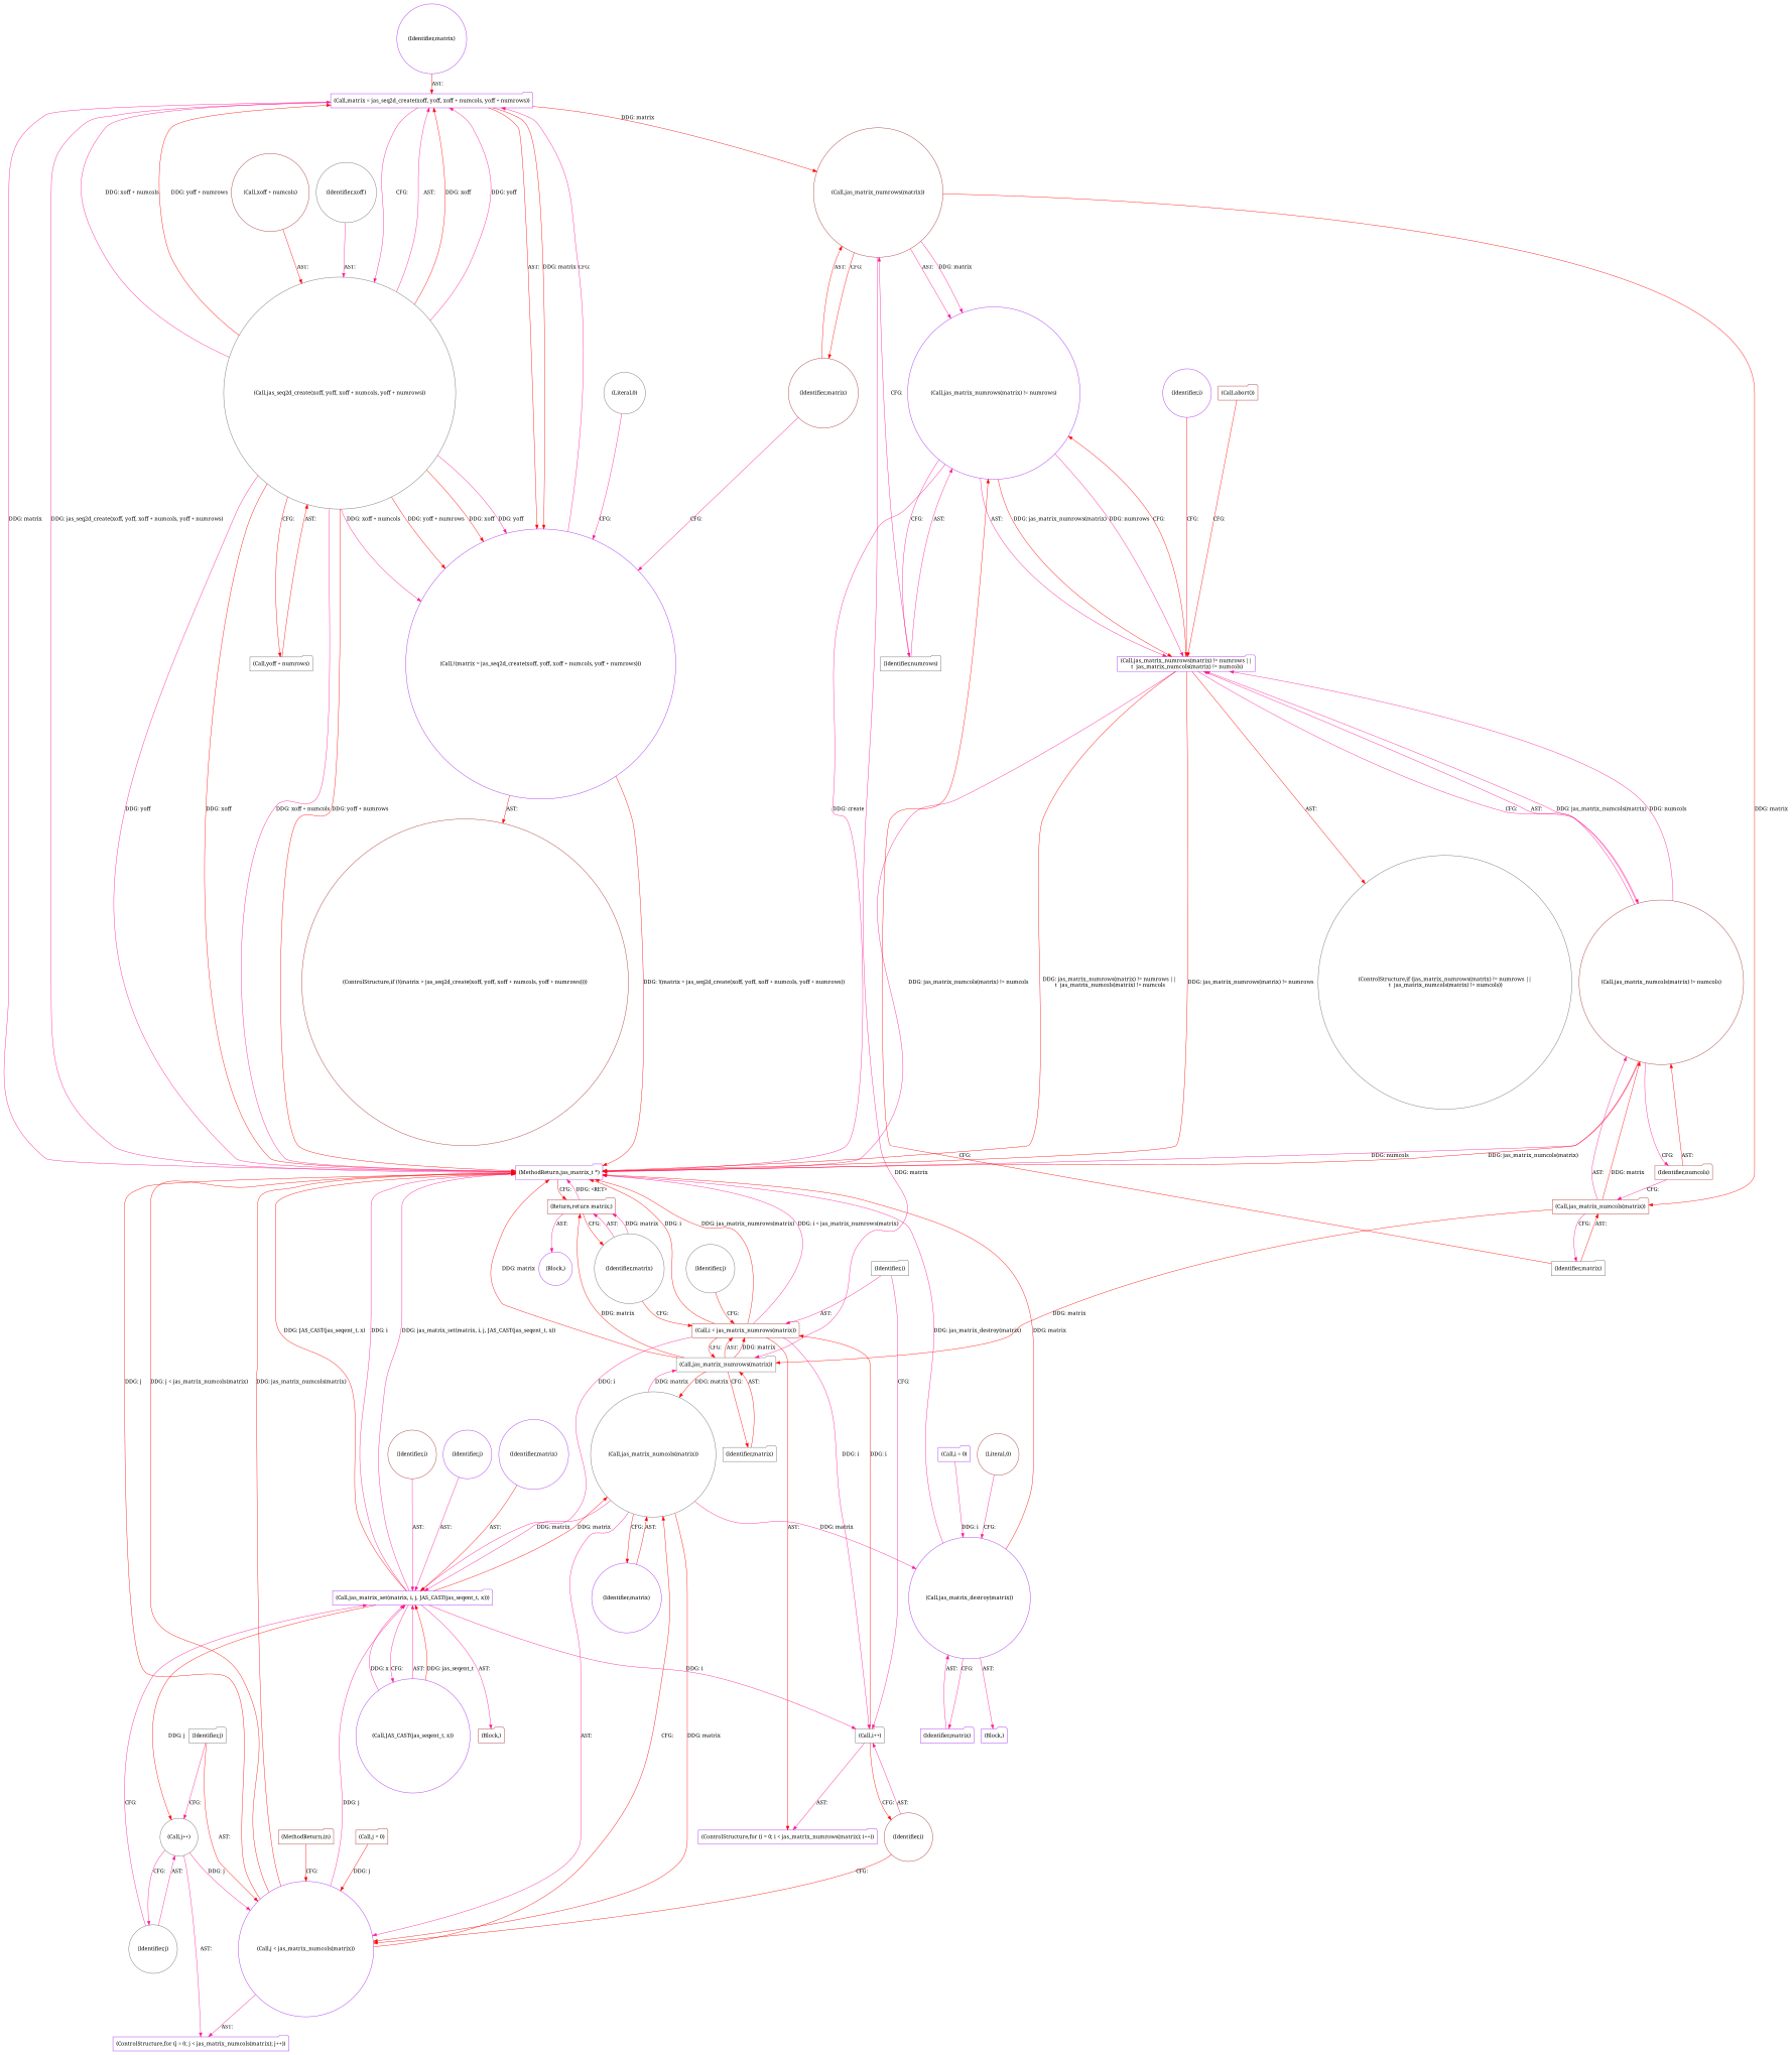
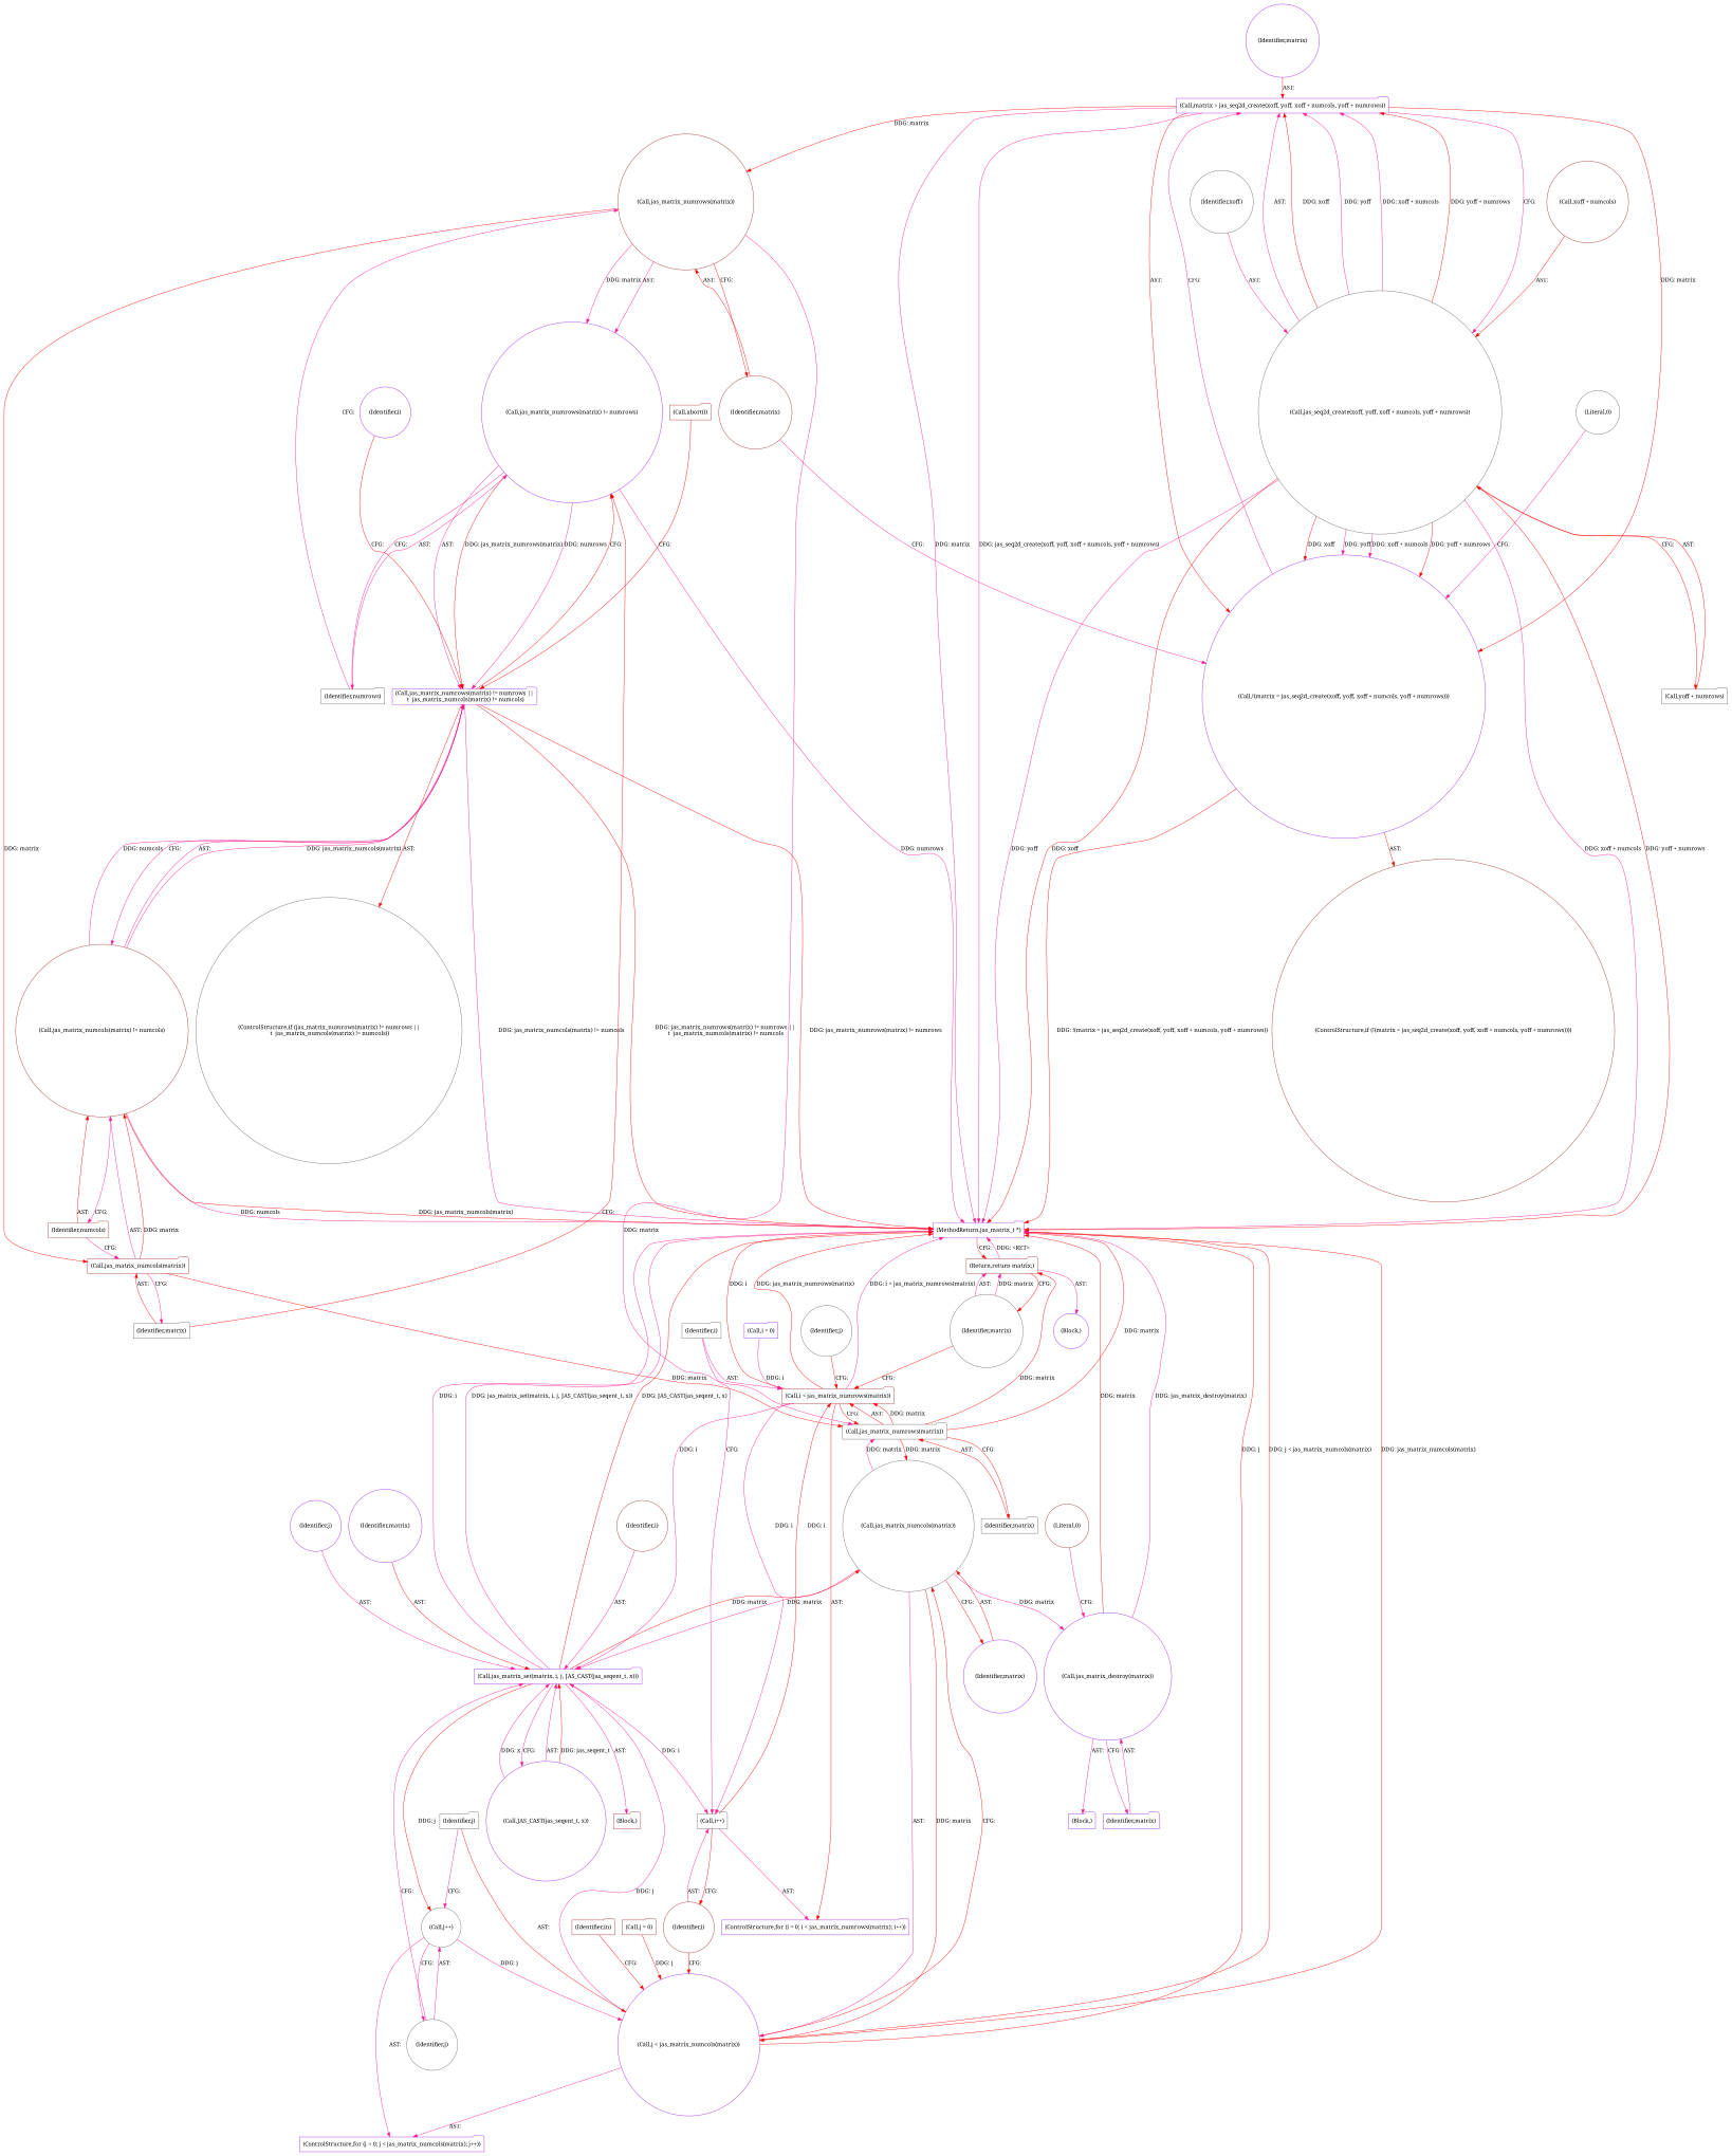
  digraph {
    fontname="Noto Serif"
    node [color=purple fontname="Noto Serif" shape=circle]
    edge [color=deeppink fontname="Noto Serif"]
    n1 [label="(Call,matrix = jas_seq2d_create(xoff, yoff, xoff + numcols, yoff + numrows))" shape=folder]
    n2 [color=gray40 label="(Call,jas_seq2d_create(xoff, yoff, xoff + numcols, yoff + numrows))"]
    n3 [label="(Call,!(matrix = jas_seq2d_create(xoff, yoff, xoff + numcols, yoff + numrows)))"]
    n4 [color=brown label="(Call,jas_matrix_numrows(matrix))"]
    n5 [label="(MethodReturn,jas_matrix_t *)" shape=folder]
    n6 [color=gray40 label="(Call,yoff + numrows)" shape=folder]
    n7 [color=brown label="(ControlStructure,if (!(matrix = jas_seq2d_create(xoff, yoff, xoff + numcols, yoff + numrows))))"]
    n8 [label="(Call,jas_matrix_numrows(matrix) != numrows)"]
    n9 [color=brown label="(Call,jas_matrix_numcols(matrix))" shape=folder]
    n10 [color=gray40 label="(Call,jas_matrix_numrows(matrix))" shape=folder]
    n11 [color=brown label="(Identifier,matrix)"]
    n12 [color=brown label="(Return,return matrix;)" shape=folder]
    n13 [label="(Call,jas_matrix_numrows(matrix) != numrows ||\n \t  jas_matrix_numcols(matrix) != numcols)" shape=folder]
    n14 [color=gray40 label="(Identifier,numrows)" shape=folder]
    n15 [color=brown label="(Call,jas_matrix_numcols(matrix) != numcols)"]
    n16 [color=gray40 label="(Identifier,matrix)" shape=folder]
    n17 [color=brown label="(Call,i < jas_matrix_numrows(matrix))" shape=folder]
    n18 [color=gray40 label="(Call,jas_matrix_numcols(matrix))"]
    n19 [color=gray40 label="(Identifier,matrix)" shape=folder]
    n20 [color=gray40 label="(ControlStructure,if (jas_matrix_numrows(matrix) != numrows ||\n \t  jas_matrix_numcols(matrix) != numcols))"]
    n21 [color=brown label="(Identifier,numcols)" shape=folder]
    n22 [color=gray40 label="(Call,i++)" shape=folder]
    n23 [label="(Call,jas_matrix_set(matrix, i, j, JAS_CAST(jas_seqent_t, x)))" shape=folder]
    n24 [label="(ControlStructure,for (i = 0; i < jas_matrix_numrows(matrix); i++))" shape=folder]
    n25 [label="(Call,j < jas_matrix_numcols(matrix))"]
    n26 [label="(Call,jas_matrix_destroy(matrix))"]
    n27 [label="(Identifier,matrix)"]
    n28 [color=gray40 label="(Identifier,matrix)"]
    n29 [label="(Block,)"]
    n30 [color=brown label="(Identifier,i)"]
    n31 [color=gray40 label="(Call,j++)"]
    n32 [label="(Call,JAS_CAST(jas_seqent_t, x))"]
    n33 [color=brown label="(Block,)" shape=folder]
    n34 [label="(ControlStructure,for (j = 0; j < jas_matrix_numcols(matrix); j++))" shape=folder]
    n35 [color=gray40 label="(Identifier,j)"]
    n36 [label="(Identifier,matrix)" shape=folder]
    n37 [label="(Block,)" shape=folder]
    n38 [color=brown label="(Call,xoff + numcols)"]
    n39 [color=brown label="(Identifier,i)"]
    n40 [color=gray40 label="(Literal,0)"]
    n41 [label="(Call,i = 0)" shape=folder]
    n42 [color=brown label="(Literal,0)"]
    n43 [label="(Identifier,j)"]
    n44 [label="(Identifier,i)"]
    n45 [color=gray40 label="(Identifier,xoff)"]
-   n46 [color=brown label="(MethodReturn,in)" shape=folder]
+   n46 [color=brown label="(Identifier,in)" shape=folder]
    n47 [color=gray40 label="(Identifier,j)" shape=folder]
    n48 [color=brown label="(Call,abort())" shape=folder]
    n49 [color=gray40 label="(Identifier,j)"]
    n50 [color=gray40 label="(Identifier,i)" shape=folder]
    n51 [color=brown label="(Call,j = 0)" shape=folder]
    n52 [label="(Identifier,matrix)"]
    n53 [label="(Identifier,matrix)"]
    n1 -> n2 [label="CFG: "]
    n1 -> n3 [color=red label="AST: "]
    n1 -> n3 [color=red label="DDG: matrix"]
    n1 -> n4 [color=red label="DDG: matrix"]
    n1 -> n5 [label="DDG: matrix"]
    n1 -> n5 [label="DDG: jas_seq2d_create(xoff, yoff, xoff + numcols, yoff + numrows)"]
    n2 -> n1 [label="AST: "]
    n2 -> n1 [color=red label="DDG: xoff"]
    n2 -> n1 [label="DDG: yoff"]
    n2 -> n1 [label="DDG: xoff + numcols"]
    n2 -> n1 [color=red label="DDG: yoff + numrows"]
    n2 -> n3 [color=red label="DDG: xoff"]
    n2 -> n3 [label="DDG: yoff"]
    n2 -> n3 [label="DDG: xoff + numcols"]
    n2 -> n3 [color=red label="DDG: yoff + numrows"]
    n2 -> n5 [label="DDG: yoff"]
    n2 -> n5 [color=red label="DDG: xoff"]
    n2 -> n5 [label="DDG: xoff + numcols"]
    n2 -> n5 [color=red label="DDG: yoff + numrows"]
    n2 -> n6 [color=red label="CFG: "]
    n3 -> n1 [label="CFG: "]
    n3 -> n5 [color=red label="DDG: !(matrix = jas_seq2d_create(xoff, yoff, xoff + numcols, yoff + numrows))"]
    n3 -> n7 [color=red label="AST: "]
    n4 -> n8 [label="AST: "]
    n4 -> n8 [label="DDG: matrix"]
    n4 -> n9 [color=red label="DDG: matrix"]
    n4 -> n10 [label="DDG: matrix"]
    n4 -> n11 [color=red label="CFG: "]
    n5 -> n12 [color=red label="CFG: "]
    n6 -> n2 [color=red label="AST: "]
-   n8 -> n5 [label="DDG: create"]
+   n8 -> n5 [label="DDG: numrows"]
    n8 -> n13 [label="AST: "]
    n8 -> n13 [color=red label="DDG: jas_matrix_numrows(matrix)"]
    n8 -> n13 [label="DDG: numrows"]
    n8 -> n14 [label="CFG: "]
    n9 -> n10 [color=red label="DDG: matrix"]
    n9 -> n15 [label="AST: "]
    n9 -> n15 [color=red label="DDG: matrix"]
    n9 -> n16 [label="CFG: "]
    n10 -> n5 [color=red label="DDG: matrix"]
    n10 -> n12 [color=red label="DDG: matrix"]
    n10 -> n17 [color=red label="AST: "]
    n10 -> n17 [color=red label="DDG: matrix"]
    n10 -> n18 [color=red label="DDG: matrix"]
    n10 -> n19 [color=red label="CFG: "]
    n11 -> n3 [label="CFG: "]
    n11 -> n4 [color=red label="AST: "]
    n12 -> n5 [label="DDG: <RET>"]
    n12 -> n28 [color=red label="CFG: "]
    n12 -> n29 [label="AST: "]
    n13 -> n5 [label="DDG: jas_matrix_numcols(matrix) != numcols"]
    n13 -> n5 [color=red label="DDG: jas_matrix_numrows(matrix) != numrows ||\n \t  jas_matrix_numcols(matrix) != numcols"]
    n13 -> n5 [color=red label="DDG: jas_matrix_numrows(matrix) != numrows"]
    n13 -> n8 [color=red label="CFG: "]
    n13 -> n15 [label="CFG: "]
    n13 -> n20 [color=red label="AST: "]
    n14 -> n4 [label="CFG: "]
    n14 -> n8 [label="AST: "]
    n15 -> n5 [label="DDG: numcols"]
    n15 -> n5 [color=red label="DDG: jas_matrix_numcols(matrix)"]
    n15 -> n13 [label="AST: "]
    n15 -> n13 [label="DDG: jas_matrix_numcols(matrix)"]
    n15 -> n13 [label="DDG: numcols"]
    n15 -> n21 [label="CFG: "]
    n16 -> n8 [color=red label="CFG: "]
    n16 -> n9 [color=red label="AST: "]
    n17 -> n5 [color=red label="DDG: i"]
    n17 -> n5 [color=red label="DDG: jas_matrix_numrows(matrix)"]
    n17 -> n5 [label="DDG: i < jas_matrix_numrows(matrix)"]
    n17 -> n10 [color=red label="CFG: "]
    n17 -> n22 [label="DDG: i"]
    n17 -> n23 [label="DDG: i"]
    n17 -> n24 [color=red label="AST: "]
    n18 -> n10 [label="DDG: matrix"]
    n18 -> n23 [label="DDG: matrix"]
    n18 -> n25 [label="AST: "]
    n18 -> n25 [color=red label="DDG: matrix"]
    n18 -> n26 [label="DDG: matrix"]
    n18 -> n27 [color=red label="CFG: "]
    n19 -> n10 [color=red label="AST: "]
    n21 -> n9 [label="CFG: "]
    n21 -> n15 [color=red label="AST: "]
    n22 -> n17 [color=red label="DDG: i"]
    n22 -> n24 [label="AST: "]
    n22 -> n30 [color=red label="CFG: "]
    n23 -> n5 [label="DDG: i"]
    n23 -> n5 [label="DDG: jas_matrix_set(matrix, i, j, JAS_CAST(jas_seqent_t, x))"]
    n23 -> n5 [color=red label="DDG: JAS_CAST(jas_seqent_t, x)"]
    n23 -> n18 [color=red label="DDG: matrix"]
    n23 -> n22 [label="DDG: i"]
    n23 -> n31 [color=red label="DDG: j"]
    n23 -> n32 [label="CFG: "]
    n23 -> n33 [label="AST: "]
    n25 -> n5 [color=red label="DDG: j"]
    n25 -> n5 [color=red label="DDG: j < jas_matrix_numcols(matrix)"]
    n25 -> n5 [color=red label="DDG: jas_matrix_numcols(matrix)"]
    n25 -> n18 [color=red label="CFG: "]
    n25 -> n23 [label="DDG: j"]
    n25 -> n34 [label="AST: "]
    n26 -> n5 [label="DDG: jas_matrix_destroy(matrix)"]
    n26 -> n5 [color=red label="DDG: matrix"]
    n26 -> n36 [label="CFG: "]
    n26 -> n37 [label="AST: "]
    n27 -> n18 [color=red label="AST: "]
    n28 -> n12 [label="AST: "]
    n28 -> n12 [label="DDG: matrix"]
    n28 -> n17 [color=red label="CFG: "]
    n30 -> n22 [label="AST: "]
    n30 -> n25 [color=red label="CFG: "]
    n31 -> n25 [label="DDG: j"]
    n31 -> n34 [label="AST: "]
    n31 -> n35 [label="CFG: "]
    n32 -> n23 [label="AST: "]
    n32 -> n23 [color=red label="DDG: jas_seqent_t"]
    n32 -> n23 [label="DDG: x"]
    n35 -> n23 [label="CFG: "]
    n35 -> n31 [label="AST: "]
    n36 -> n26 [label="AST: "]
    n38 -> n2 [color=red label="AST: "]
    n39 -> n23 [label="AST: "]
    n40 -> n3 [label="CFG: "]
-   n41 -> n26 [label="DDG: i"]
+   n41 -> n17 [label="DDG: i"]
    n42 -> n26 [label="CFG: "]
    n43 -> n23 [label="AST: "]
    n44 -> n13 [color=red label="CFG: "]
    n45 -> n2 [label="AST: "]
    n46 -> n25 [color=red label="CFG: "]
    n47 -> n25 [color=red label="AST: "]
    n47 -> n31 [label="CFG: "]
    n48 -> n13 [color=red label="CFG: "]
    n49 -> n17 [color=red label="CFG: "]
    n50 -> n17 [label="AST: "]
    n50 -> n22 [label="CFG: "]
    n51 -> n25 [color=red label="DDG: j"]
    n52 -> n23 [color=red label="AST: "]
    n53 -> n1 [color=red label="AST: "]
  }
